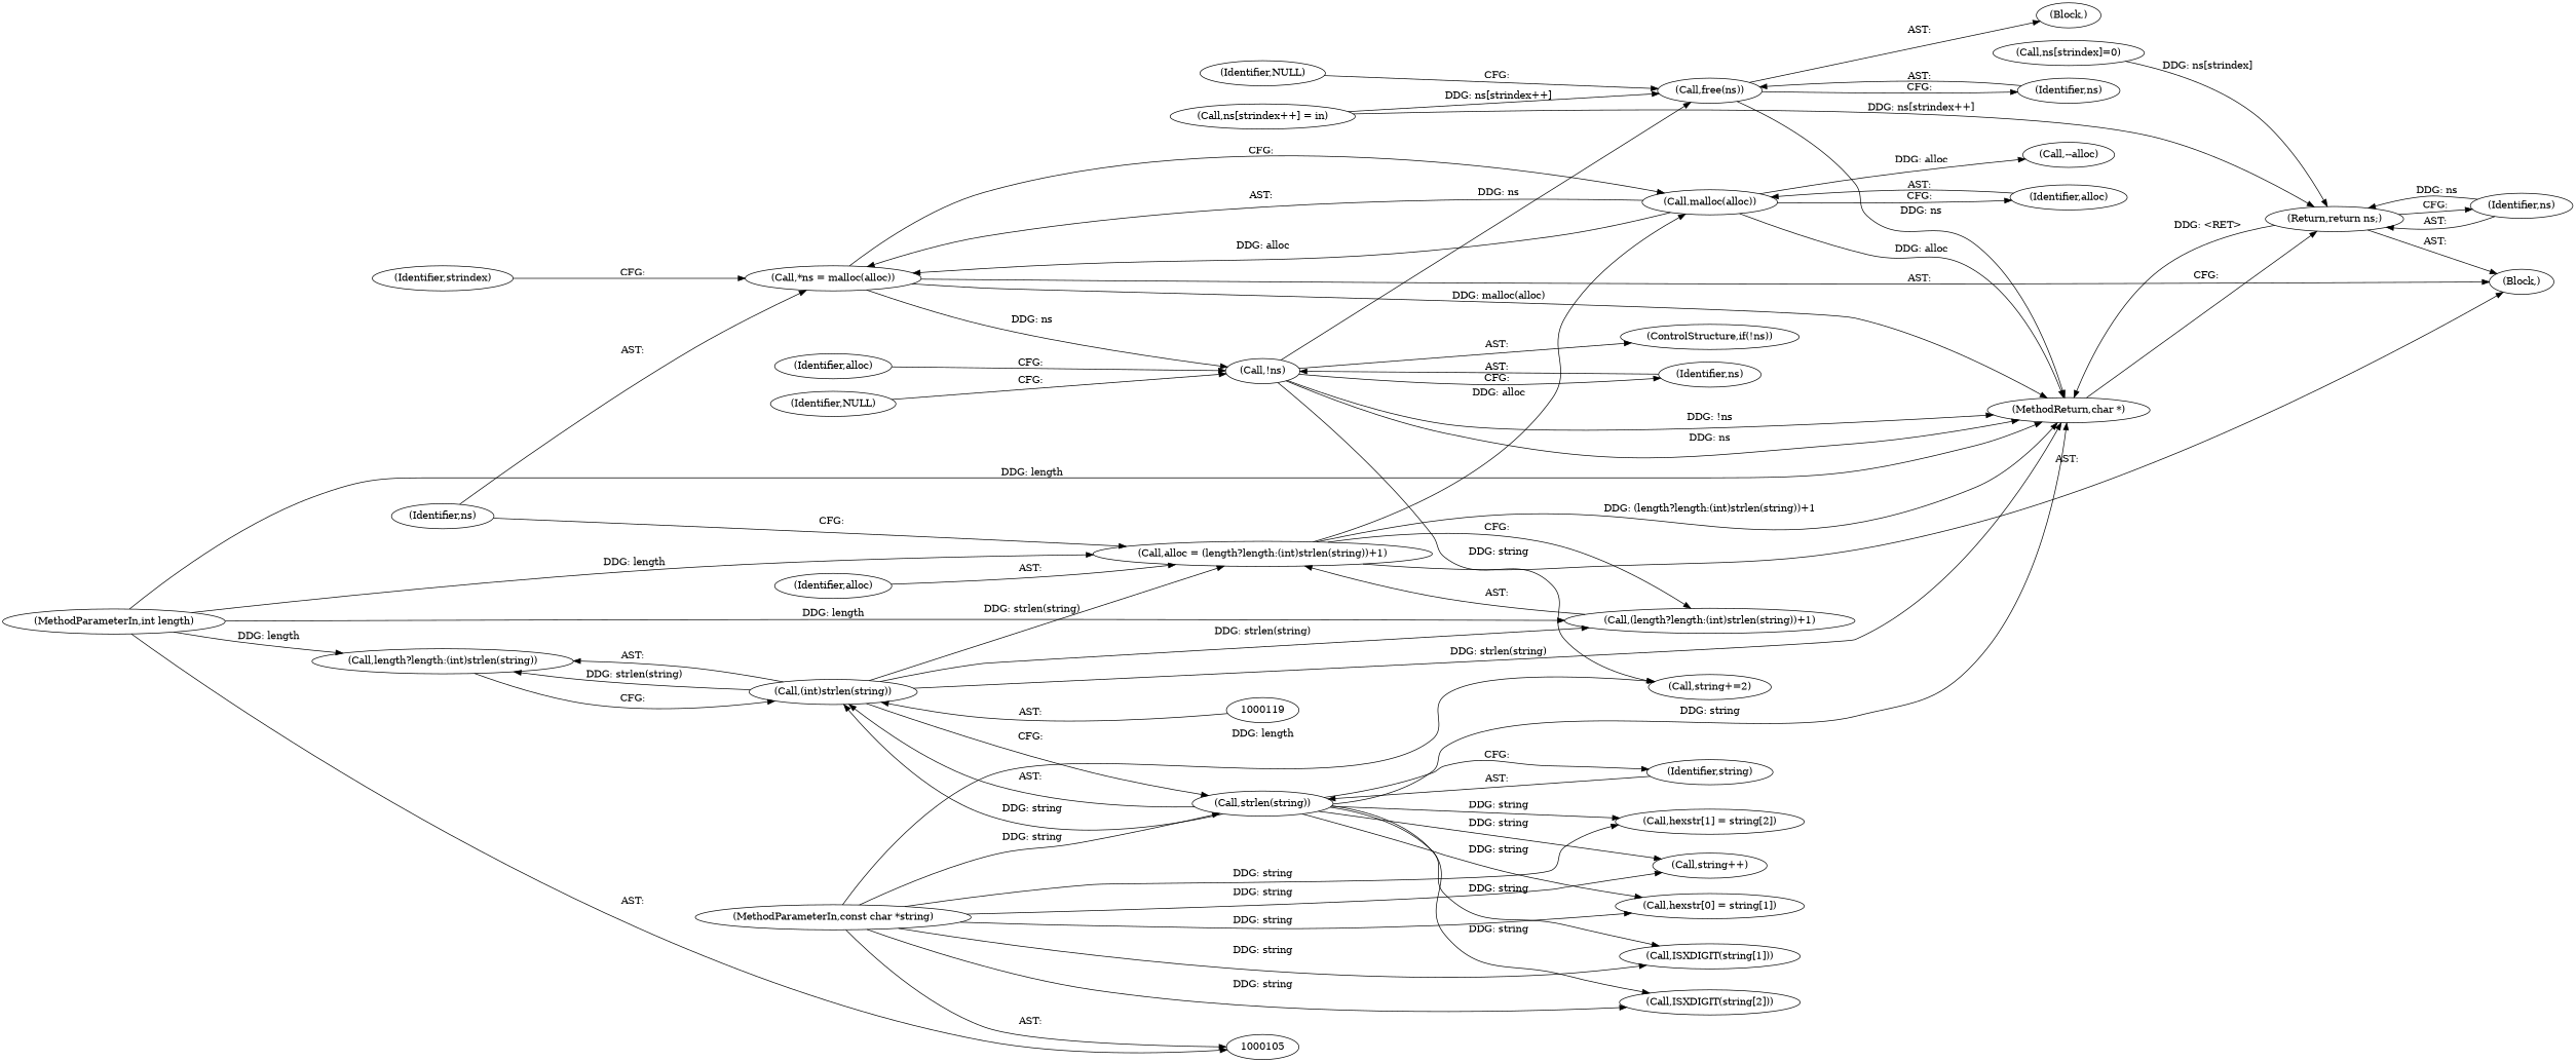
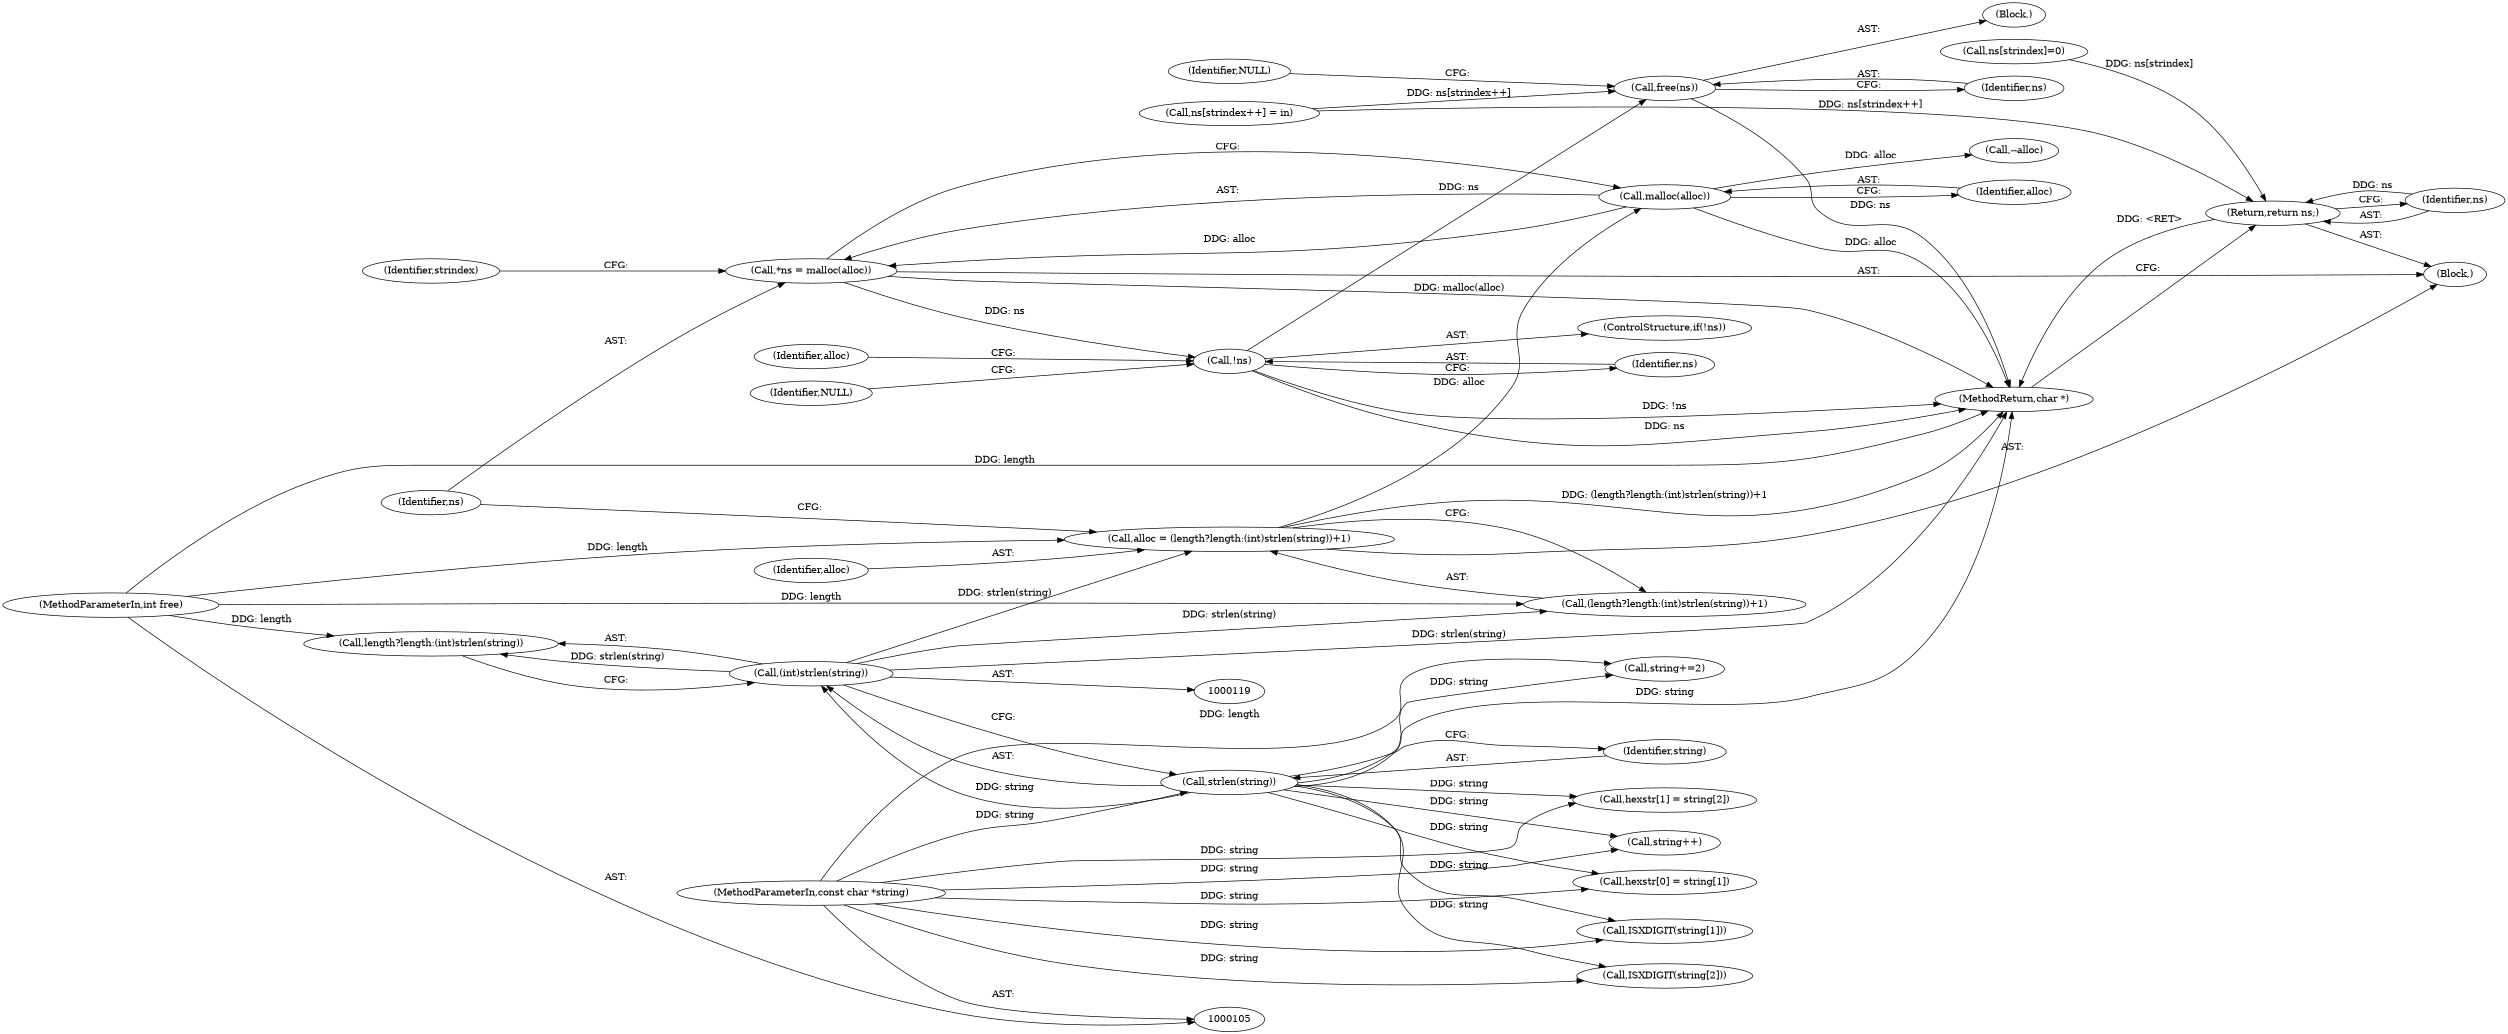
  digraph {
    rankdir=LR
    n1 [label="(Call,*ns = malloc(alloc))"]
    n2 [label="(Call,malloc(alloc))"]
    n3 [label="(Call,!ns)"]
    n4 [label="(Block,)"]
    n5 [label="(MethodReturn,char *)"]
    n6 [label="(Call,--alloc)"]
    n7 [label="(Identifier,alloc)"]
    n8 [label="(Call,free(ns))"]
    n9 [label="(Identifier,ns)"]
    n10 [label="(ControlStructure,if(!ns))"]
    n11 [label="(Return,return ns;)"]
    n12 [label="(Call,alloc = (length?length:(int)strlen(string))+1)"]
    n13 [label="(Call,(length?length:(int)strlen(string))+1)"]
-   n14 [label="(MethodParameterIn,int length)"]
+   n14 [label="(MethodParameterIn,int free)"]
    n15 [label="(Call,length?length:(int)strlen(string))"]
    1000105
    n17 [label="(Call,(int)strlen(string))"]
    n18 [label="(Call,strlen(string))"]
    n19 [label="(Call,hexstr[0] = string[1])"]
    n20 [label="(Call,hexstr[1] = string[2])"]
    n21 [label="(Call,string+=2)"]
    n22 [label="(Call,ISXDIGIT(string[1]))"]
    n23 [label="(Identifier,string)"]
    n24 [label="(Call,ISXDIGIT(string[2]))"]
    n25 [label="(Call,string++)"]
    n26 [label="(MethodParameterIn,const char *string)"]
    n27 [label="(Identifier,ns)"]
    n28 [label="(Block,)"]
    n29 [label="(Identifier,ns)"]
    n30 [label="(Identifier,strindex)"]
    n31 [label="(Identifier,NULL)"]
    n32 [label="(Identifier,NULL)"]
    n33 [label="(Call,ns[strindex]=0)"]
    n34 [label="(Identifier,alloc)"]
    n35 [label="(Identifier,alloc)"]
    n36 [label="(Call,ns[strindex++] = in)"]
    n37 [label="(Identifier,ns)"]
    1000119
    n1 -> n2 [label="CFG: "]
    n1 -> n3 [label="DDG: ns"]
    n1 -> n4 [label="AST: "]
    n1 -> n5 [label="DDG: malloc(alloc)"]
    n2 -> n1 [label="AST: "]
    n2 -> n1 [label="DDG: alloc"]
    n2 -> n5 [label="DDG: alloc"]
    n2 -> n6 [label="DDG: alloc"]
    n2 -> n7 [label="CFG: "]
    n3 -> n5 [label="DDG: !ns"]
    n3 -> n5 [label="DDG: ns"]
    n3 -> n8 [label="DDG: ns"]
    n3 -> n9 [label="CFG: "]
    n3 -> n10 [label="AST: "]
    n5 -> n11 [label="CFG: "]
    n7 -> n2 [label="AST: "]
    n8 -> n5 [label="DDG: ns"]
    n8 -> n27 [label="CFG: "]
    n8 -> n28 [label="AST: "]
    n9 -> n3 [label="AST: "]
    n11 -> n4 [label="AST: "]
    n11 -> n5 [label="DDG: <RET>"]
    n11 -> n29 [label="CFG: "]
    n12 -> n2 [label="DDG: alloc"]
    n12 -> n4 [label="AST: "]
    n12 -> n5 [label="DDG: (length?length:(int)strlen(string))+1"]
    n12 -> n13 [label="CFG: "]
    n13 -> n12 [label="AST: "]
    n14 -> n5 [label="DDG: length"]
    n14 -> n12 [label="DDG: length"]
    n14 -> n13 [label="DDG: length"]
    n14 -> n15 [label="DDG: length"]
    n14 -> 1000105 [label="AST: "]
    n15 -> n17 [label="CFG: "]
    n17 -> n5 [label="DDG: strlen(string)"]
    n17 -> n12 [label="DDG: strlen(string)"]
    n17 -> n13 [label="DDG: strlen(string)"]
    n17 -> n15 [label="AST: "]
    n17 -> n15 [label="DDG: strlen(string)"]
    n17 -> n18 [label="CFG: "]
    n18 -> n5 [label="DDG: string"]
    n18 -> n17 [label="AST: "]
    n18 -> n17 [label="DDG: string"]
    n18 -> n19 [label="DDG: string"]
    n18 -> n20 [label="DDG: string"]
-   n3 -> n21 [label="DDG: string"]
+   n18 -> n21 [label="DDG: string"]
    n18 -> n22 [label="DDG: string"]
    n18 -> n23 [label="CFG: "]
    n18 -> n24 [label="DDG: string"]
    n18 -> n25 [label="DDG: string"]
    n23 -> n18 [label="AST: "]
    n26 -> 1000105 [label="AST: "]
    n26 -> n18 [label="DDG: string"]
    n26 -> n19 [label="DDG: string"]
    n26 -> n20 [label="DDG: string"]
    n26 -> n21 [label="DDG: length"]
    n26 -> n22 [label="DDG: string"]
    n26 -> n24 [label="DDG: string"]
    n26 -> n25 [label="DDG: string"]
    n27 -> n8 [label="AST: "]
    n29 -> n11 [label="AST: "]
    n29 -> n11 [label="DDG: ns"]
    n30 -> n1 [label="CFG: "]
    n31 -> n3 [label="CFG: "]
    n32 -> n8 [label="CFG: "]
    n33 -> n11 [label="DDG: ns[strindex]"]
    n34 -> n3 [label="CFG: "]
    n35 -> n12 [label="AST: "]
    n36 -> n8 [label="DDG: ns[strindex++]"]
    n36 -> n11 [label="DDG: ns[strindex++]"]
    n37 -> n1 [label="AST: "]
    n37 -> n12 [label="CFG: "]
-   1000119 -> n17 [label="AST: "]
+   n17 -> 1000119 [label="AST: "]
  }
